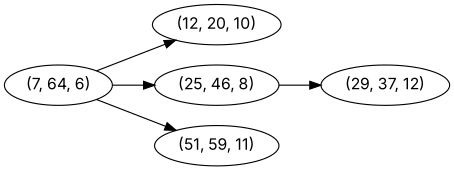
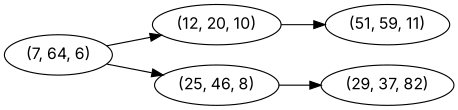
  digraph {
    fontname=Inter
    rankdir=LR
    node [fontname=Inter]
    edge [fontname=Inter]
    n1 [label="(7, 64, 6)"]
    "(12, 20, 10)"
    n3 [label="(25, 46, 8)"]
    "(51, 59, 11)"
-   "(29, 37, 12)"
+   "(29, 37, 12)" [label="(29, 37, 82)"]
    n1 -> "(12, 20, 10)"
    n1 -> n3
-   n1 -> "(51, 59, 11)"
+   "(12, 20, 10)" -> "(51, 59, 11)"
    n3 -> "(29, 37, 12)"
  }
